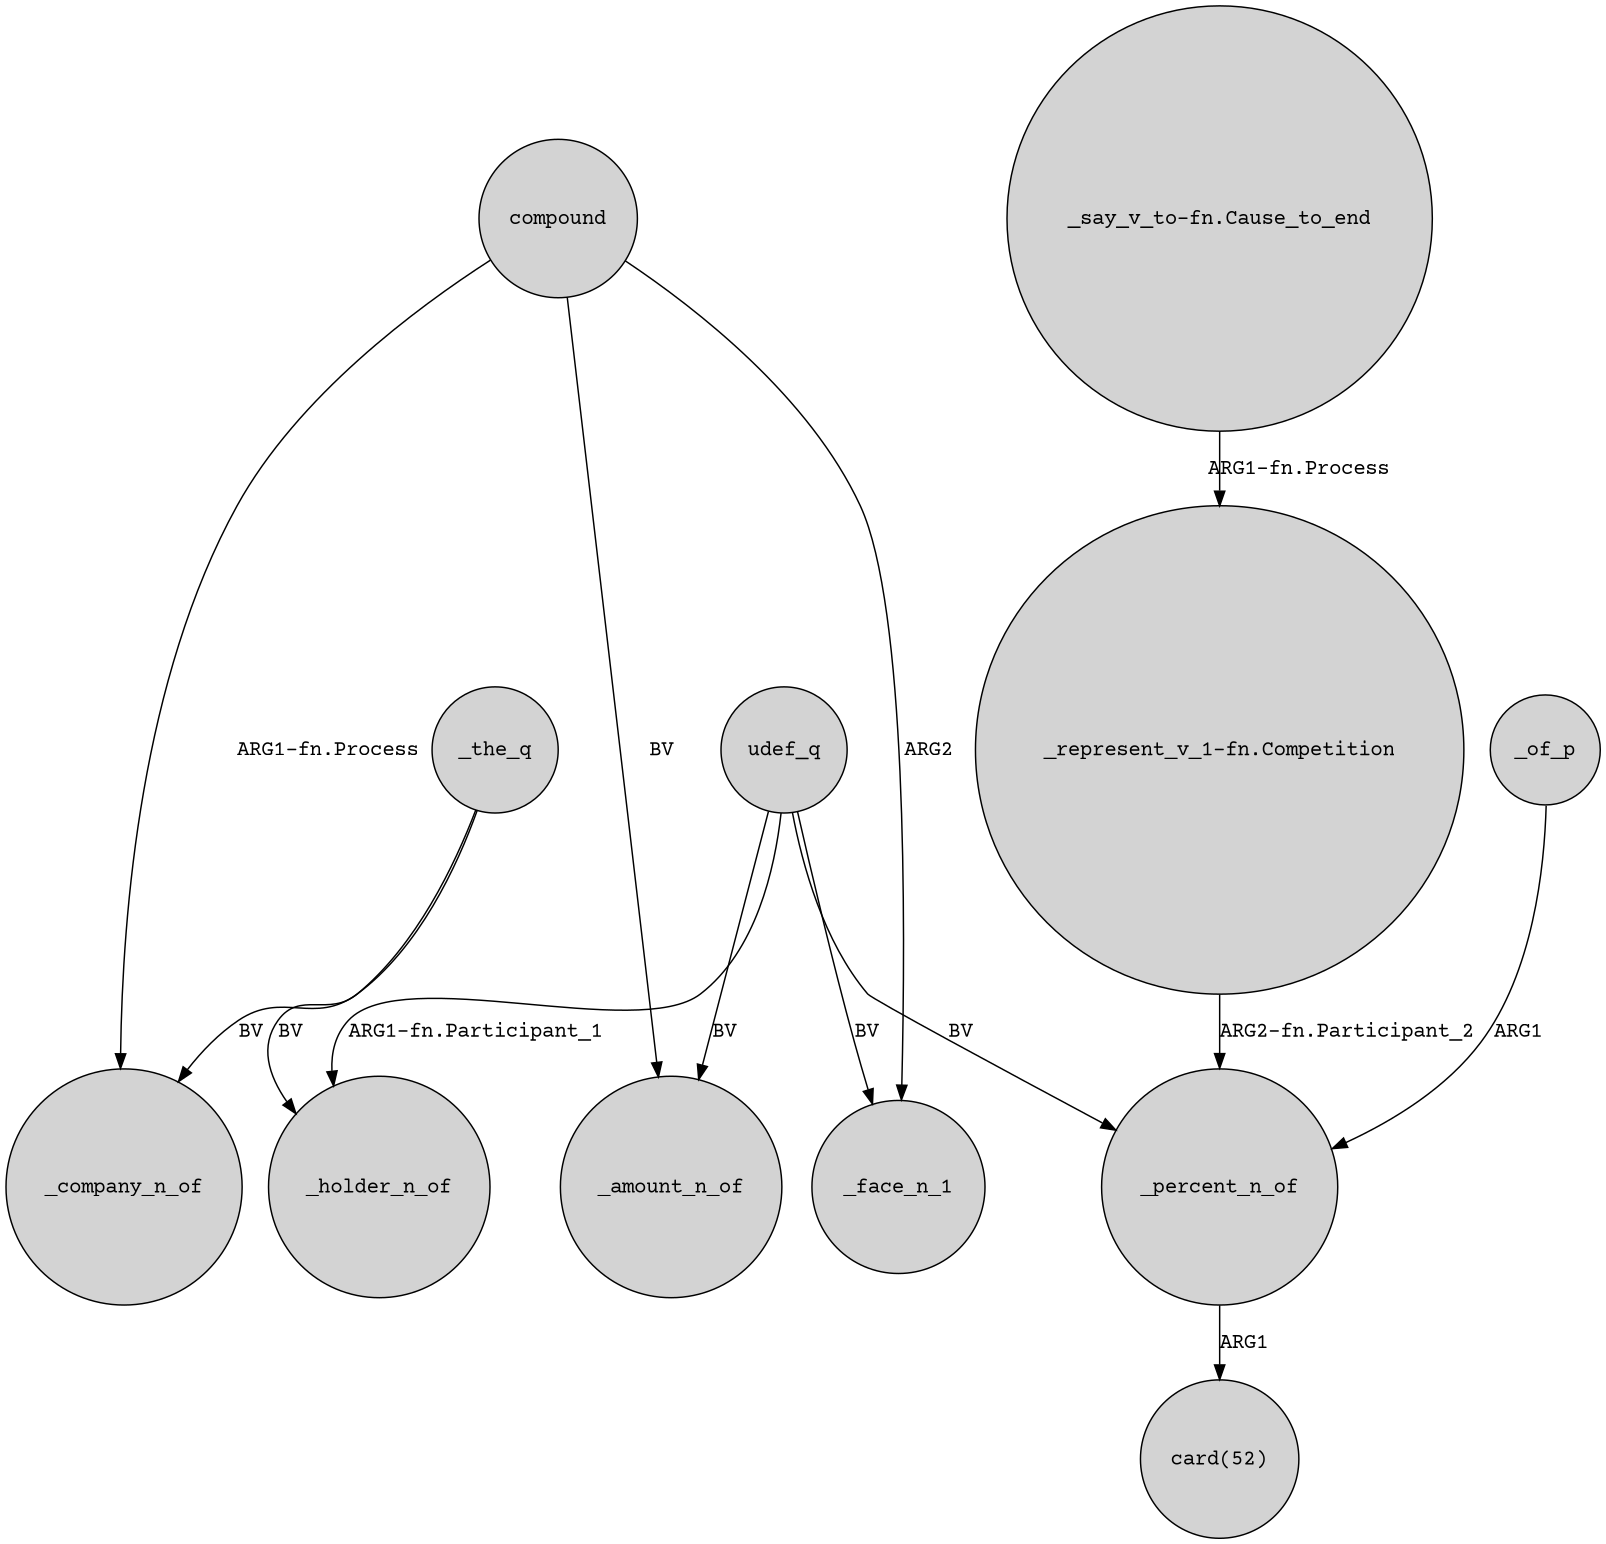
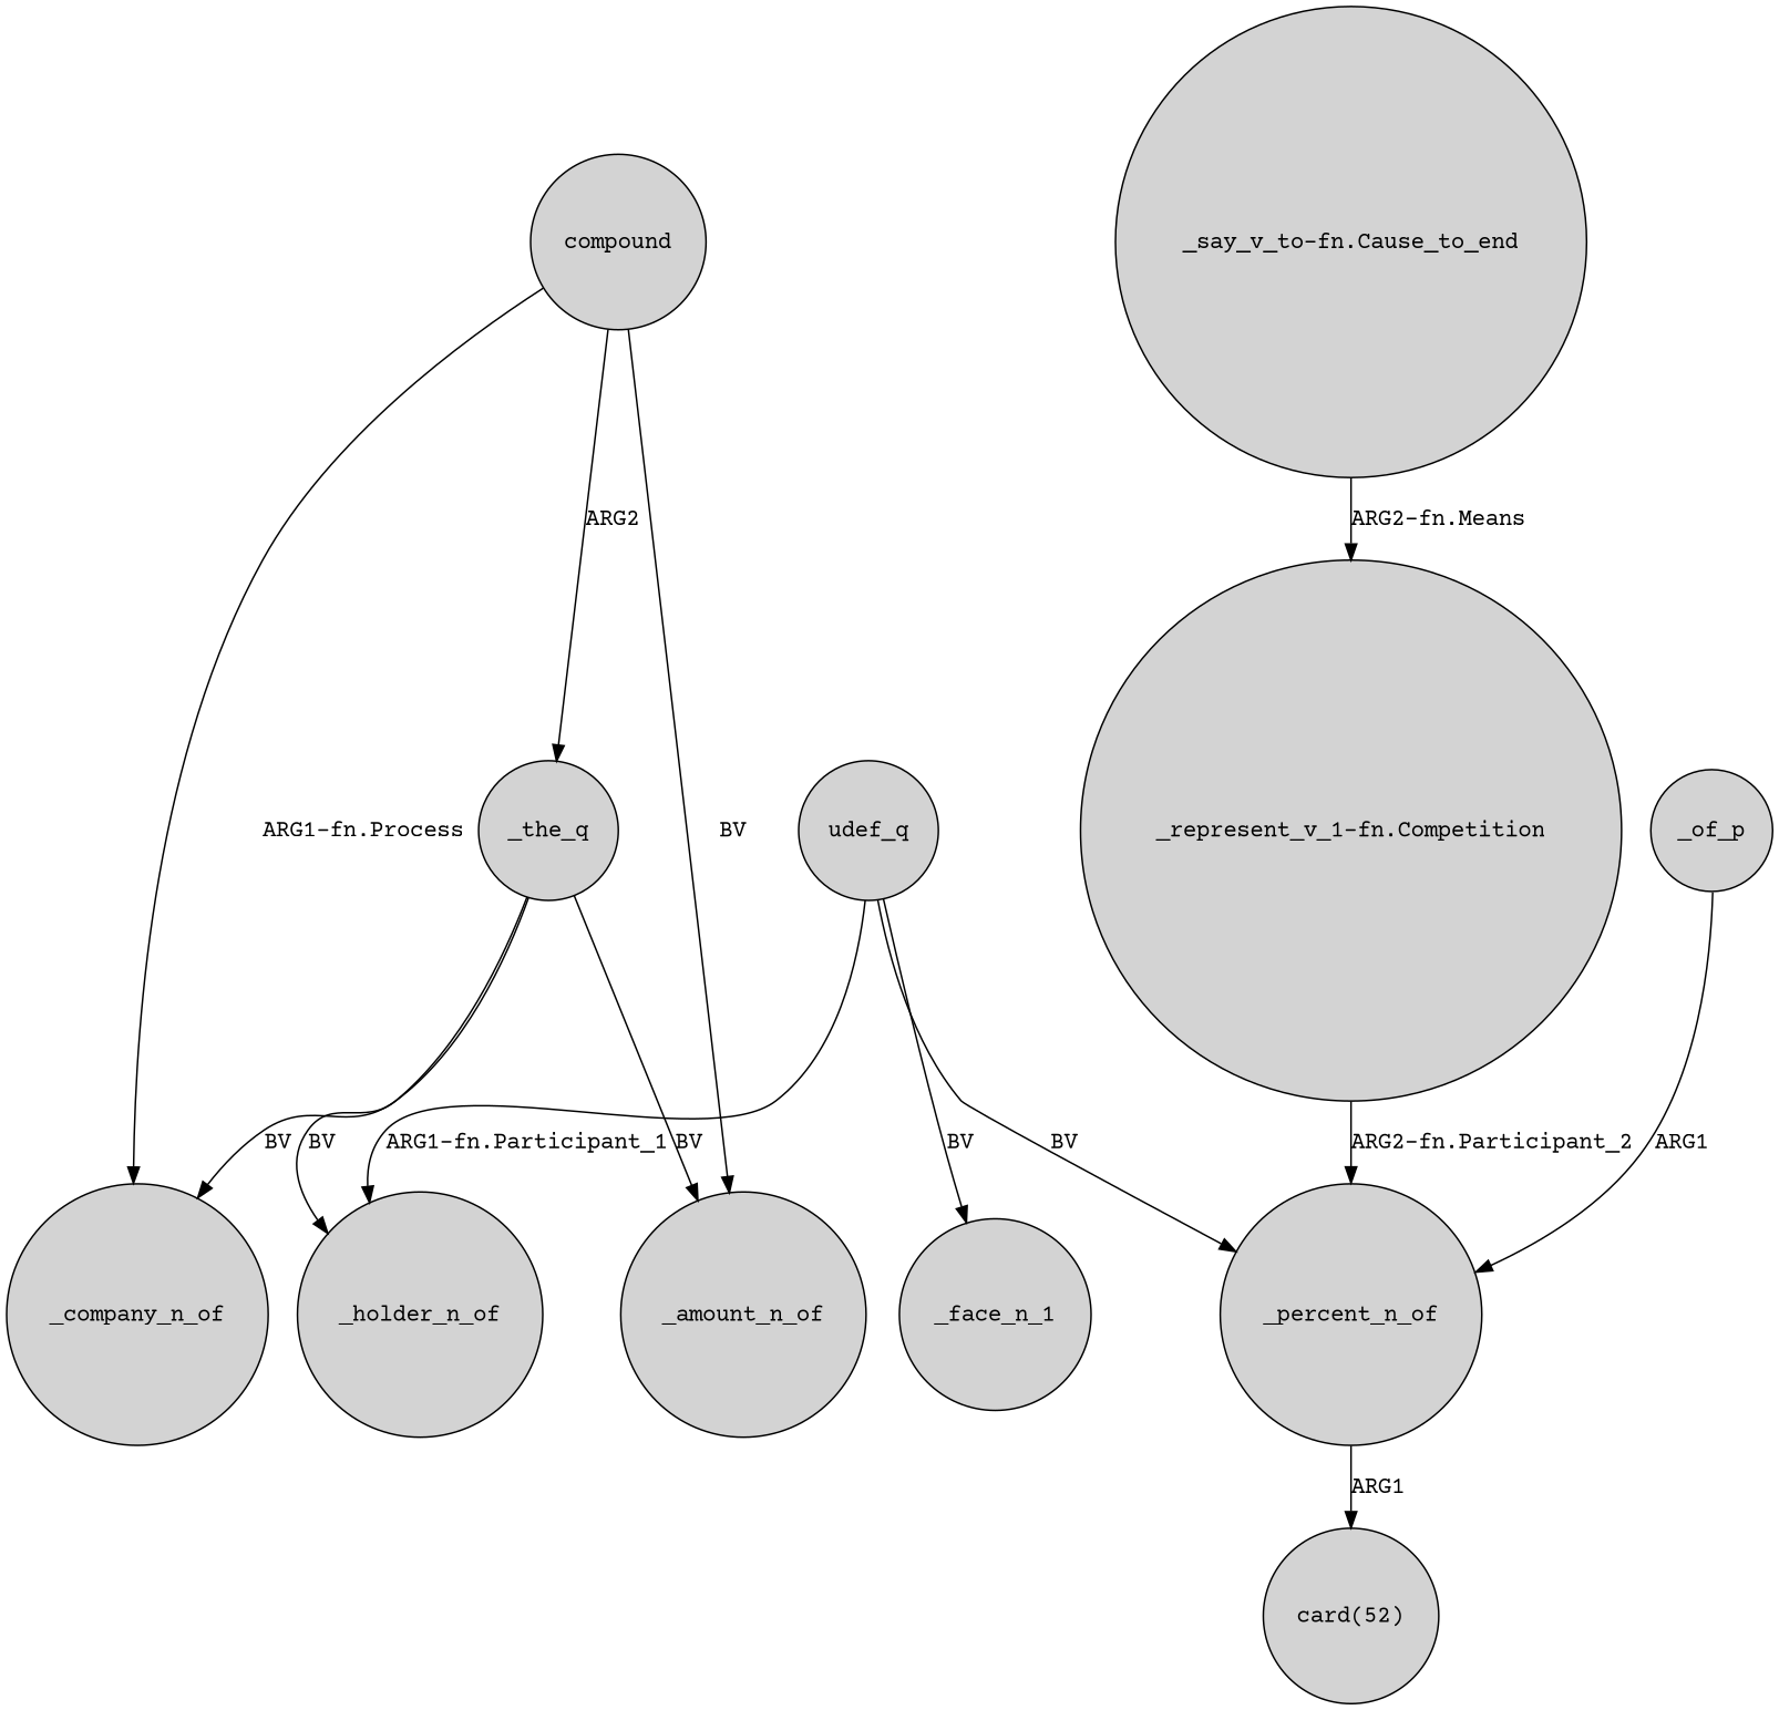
  digraph {
    fontname="Courier Prime"
    node [fontname="Courier Prime" shape=circle style=filled]
    edge [fontname="Courier Prime"]
    _the_q
    _holder_n_of
    _company_n_of
    _amount_n_of
    udef_q
    _percent_n_of
    _face_n_1
    "card(52)"
    "_represent_v_1-fn.Competition"
    "_say_v_to-fn.Cause_to_end"
    _of_p
    compound
    _the_q -> _holder_n_of [label=BV]
    _the_q -> _company_n_of [label=BV]
-   udef_q -> _amount_n_of [label=BV]
+   _the_q -> _amount_n_of [label=BV]
    udef_q -> _holder_n_of [label="ARG1-fn.Participant_1"]
    udef_q -> _percent_n_of [label=BV]
    udef_q -> _face_n_1 [label=BV]
    _percent_n_of -> "card(52)" [label=ARG1]
    "_represent_v_1-fn.Competition" -> _percent_n_of [label="ARG2-fn.Participant_2"]
-   "_say_v_to-fn.Cause_to_end" -> "_represent_v_1-fn.Competition" [label="ARG1-fn.Process"]
+   "_say_v_to-fn.Cause_to_end" -> "_represent_v_1-fn.Competition" [label="ARG2-fn.Means"]
    _of_p -> _percent_n_of [label=ARG1]
    compound -> _company_n_of [label="ARG1-fn.Process"]
    compound -> _amount_n_of [label=BV]
-   compound -> _face_n_1 [label=ARG2]
+   compound -> _the_q [label=ARG2]
  }
